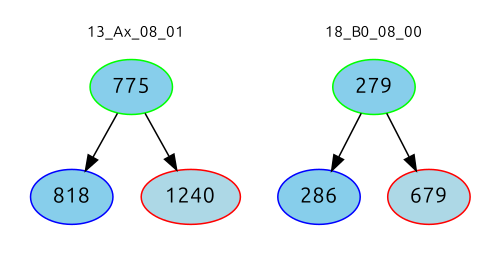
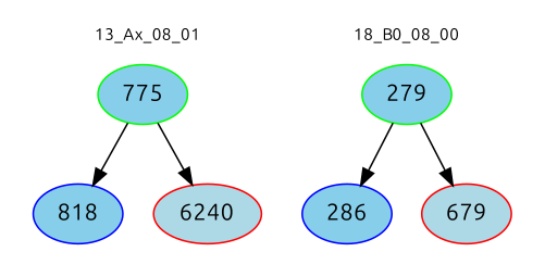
  digraph {
    fontname=Ubuntu
    node [color=green fillcolor=skyblue fontname=Ubuntu style=filled]
    edge [color=black fontname=Ubuntu]
    n1 [label=775]
    n2 [color=blue label=818]
-   n3 [color=red fillcolor=lightblue label=1240]
+   n3 [color=red fillcolor=lightblue label=6240]
    n4 [label=279]
    n5 [color=blue label=286]
    n6 [color=red fillcolor=lightblue label=679]
    subgraph cluster_1 {
      color=white
      fontsize=10
      label="13_Ax_08_01"
      n1
      n2
      n3
    }
    subgraph cluster_2 {
      color=white
      fontsize=10
      label="18_B0_08_00"
      n4
      n5
      n6
    }
    n1 -> n2
    n1 -> n3
    n4 -> n5
    n4 -> n6
  }
